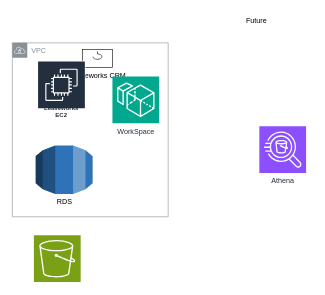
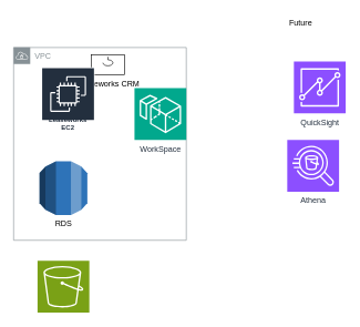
  <mxCell id="0" />
  <mxCell id="1" parent="0" />
  <mxCell id="2" value="VPC" style="sketch=0;outlineConnect=0;gradientColor=none;html=1;whiteSpace=wrap;fontSize=12;fontStyle=0;shape=mxgraph.aws4.group;grIcon=mxgraph.aws4.group_vpc;strokeColor=#879196;fillColor=none;verticalAlign=top;align=left;spacingLeft=30;fontColor=#879196;dashed=0;" vertex="1" parent="1"><mxGeometry x="20" y="71" width="260" height="290" as="geometry" /></mxCell>
  <mxCell id="3" value="Leaseworks CRM" style="verticalLabelPosition=bottom;outlineConnect=0;align=center;dashed=0;html=1;verticalAlign=top;shape=mxgraph.pid.misc.crane;" parent="1" vertex="1"><mxGeometry x="137" y="82" width="50" height="30" as="geometry" /></mxCell>
- <mxCell id="4" value="RDS" style="outlineConnect=0;dashed=0;verticalLabelPosition=bottom;verticalAlign=top;align=center;html=1;shape=mxgraph.aws3.rds;fillColor=#2E73B8;gradientColor=none;" parent="1" vertex="1"><mxGeometry x="59" y="242" width="95" height="81" as="geometry" /></mxCell>
+ <mxCell id="4" value="RDS" style="outlineConnect=0;dashed=0;verticalLabelPosition=bottom;verticalAlign=top;align=center;html=1;shape=mxgraph.aws3.rds;fillColor=#2E73B8;gradientColor=none;" parent="1" vertex="1"><mxGeometry x="59" y="242" width="72" height="81" as="geometry" /></mxCell>
  <mxCell id="5" value="Leaseworks EC2" style="sketch=0;outlineConnect=0;fontColor=#232F3E;gradientColor=none;strokeColor=#ffffff;fillColor=#232F3E;dashed=0;verticalLabelPosition=middle;verticalAlign=bottom;align=center;html=1;whiteSpace=wrap;fontSize=10;fontStyle=1;spacing=3;shape=mxgraph.aws4.productIcon;prIcon=mxgraph.aws4.ec2;" parent="1" vertex="1"><mxGeometry x="62" y="101" width="80" height="100" as="geometry" /></mxCell>
- <mxCell id="6" value="WorkSpace" style="sketch=0;points=[[0,0,0],[0.25,0,0],[0.5,0,0],[0.75,0,0],[1,0,0],[0,1,0],[0.25,1,0],[0.5,1,0],[0.75,1,0],[1,1,0],[0,0.25,0],[0,0.5,0],[0,0.75,0],[1,0.25,0],[1,0.5,0],[1,0.75,0]];outlineConnect=0;fontColor=#232F3E;fillColor=#01A88D;strokeColor=#ffffff;dashed=0;verticalLabelPosition=bottom;verticalAlign=top;align=center;html=1;fontSize=12;fontStyle=0;aspect=fixed;shape=mxgraph.aws4.resourceIcon;resIcon=mxgraph.aws4.workspaces;" parent="1" vertex="1"><mxGeometry x="187" y="127" width="78" height="78" as="geometry" /></mxCell>
+ <mxCell id="6" value="WorkSpace" style="sketch=0;points=[[0,0,0],[0.25,0,0],[0.5,0,0],[0.75,0,0],[1,0,0],[0,1,0],[0.25,1,0],[0.5,1,0],[0.75,1,0],[1,1,0],[0,0.25,0],[0,0.5,0],[0,0.75,0],[1,0.25,0],[1,0.5,0],[1,0.75,0]];outlineConnect=0;fontColor=#232F3E;fillColor=#01A88D;strokeColor=#ffffff;dashed=0;verticalLabelPosition=bottom;verticalAlign=top;align=center;html=1;fontSize=12;fontStyle=0;aspect=fixed;shape=mxgraph.aws4.resourceIcon;resIcon=mxgraph.aws4.workspaces;" parent="1" vertex="1"><mxGeometry x="202" y="132" width="78" height="78" as="geometry" /></mxCell>
  <mxCell id="7" value="" style="sketch=0;points=[[0,0,0],[0.25,0,0],[0.5,0,0],[0.75,0,0],[1,0,0],[0,1,0],[0.25,1,0],[0.5,1,0],[0.75,1,0],[1,1,0],[0,0.25,0],[0,0.5,0],[0,0.75,0],[1,0.25,0],[1,0.5,0],[1,0.75,0]];outlineConnect=0;fontColor=#232F3E;fillColor=#7AA116;strokeColor=#ffffff;dashed=0;verticalLabelPosition=bottom;verticalAlign=top;align=center;html=1;fontSize=12;fontStyle=0;aspect=fixed;shape=mxgraph.aws4.resourceIcon;resIcon=mxgraph.aws4.s3;" parent="1" vertex="1"><mxGeometry x="56" y="392" width="78" height="78" as="geometry" /></mxCell>
+ <mxCell id="8" value="QuickSight" style="sketch=0;points=[[0,0,0],[0.25,0,0],[0.5,0,0],[0.75,0,0],[1,0,0],[0,1,0],[0.25,1,0],[0.5,1,0],[0.75,1,0],[1,1,0],[0,0.25,0],[0,0.5,0],[0,0.75,0],[1,0.25,0],[1,0.5,0],[1,0.75,0]];outlineConnect=0;fontColor=#232F3E;fillColor=#8C4FFF;strokeColor=#ffffff;dashed=0;verticalLabelPosition=bottom;verticalAlign=top;align=center;html=1;fontSize=12;fontStyle=0;aspect=fixed;shape=mxgraph.aws4.resourceIcon;resIcon=mxgraph.aws4.quicksight;" vertex="1" parent="1"><mxGeometry x="442" y="92" width="78" height="78" as="geometry" /></mxCell>
  <mxCell id="9" value="Athena" style="sketch=0;points=[[0,0,0],[0.25,0,0],[0.5,0,0],[0.75,0,0],[1,0,0],[0,1,0],[0.25,1,0],[0.5,1,0],[0.75,1,0],[1,1,0],[0,0.25,0],[0,0.5,0],[0,0.75,0],[1,0.25,0],[1,0.5,0],[1,0.75,0]];outlineConnect=0;fontColor=#232F3E;fillColor=#8C4FFF;strokeColor=#ffffff;dashed=0;verticalLabelPosition=bottom;verticalAlign=top;align=center;html=1;fontSize=12;fontStyle=0;aspect=fixed;shape=mxgraph.aws4.resourceIcon;resIcon=mxgraph.aws4.athena;" vertex="1" parent="1"><mxGeometry x="432" y="210" width="78" height="78" as="geometry" /></mxCell>
- <mxCell id="10" value="Future " style="text;html=1;align=center;verticalAlign=middle;resizable=0;points=[];autosize=1;strokeColor=none;fillColor=none;" vertex="1" parent="1"><mxGeometry x="397" y="20" width="60" height="30" as="geometry" /></mxCell>
+ <mxCell id="10" value="Future " style="text;html=1;align=center;verticalAlign=middle;resizable=0;points=[];autosize=1;strokeColor=none;fillColor=none;" vertex="1" parent="1"><mxGeometry x="422" y="20" width="60" height="30" as="geometry" /></mxCell>
